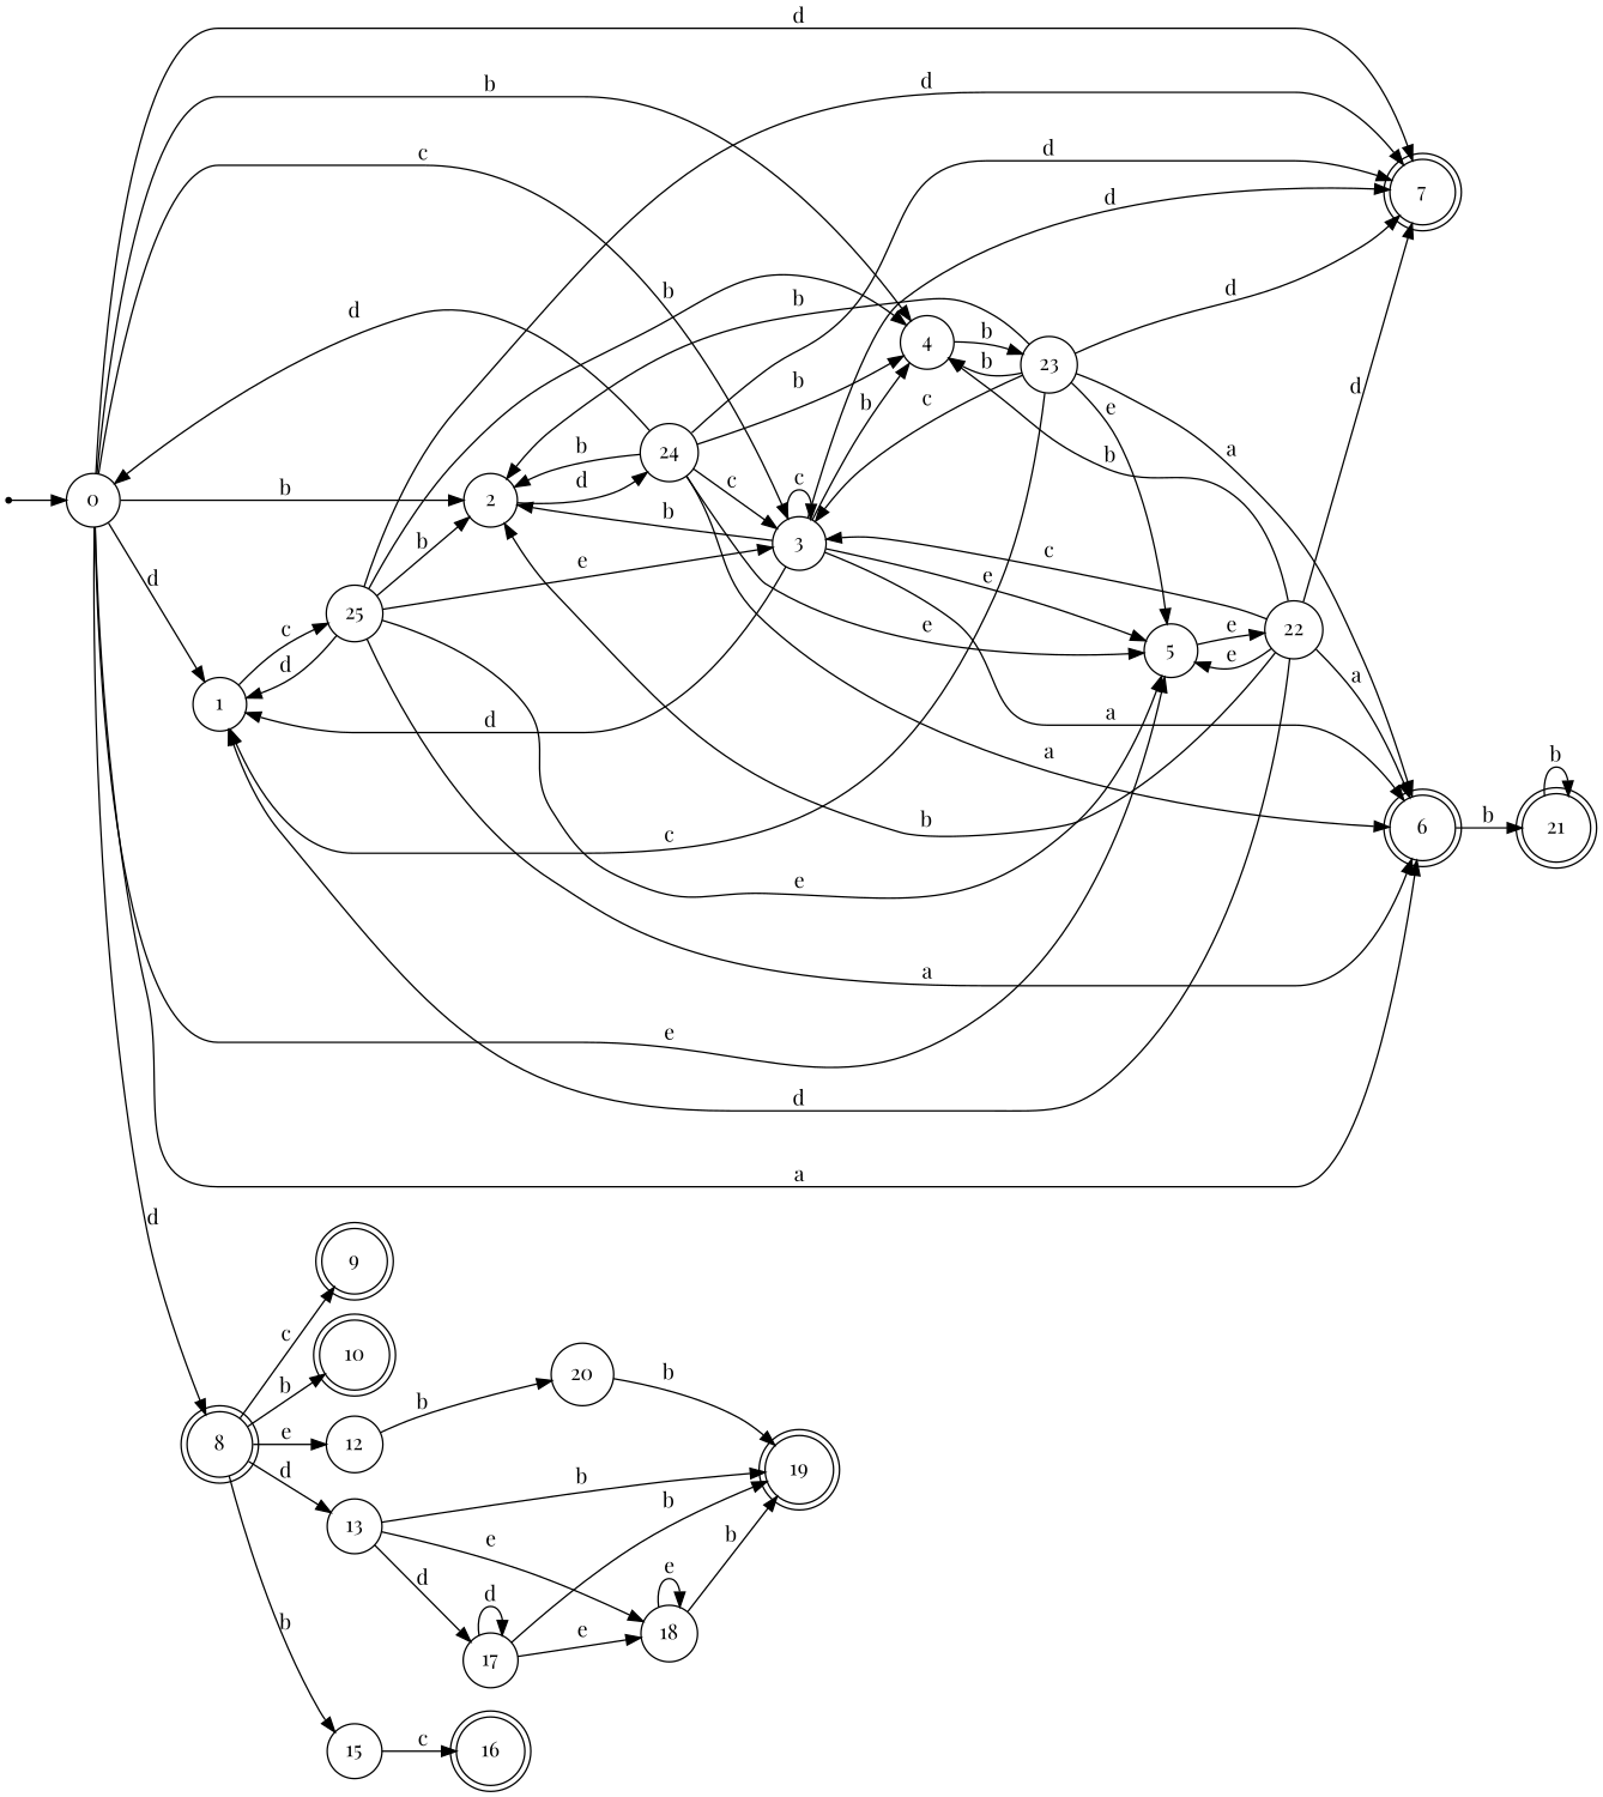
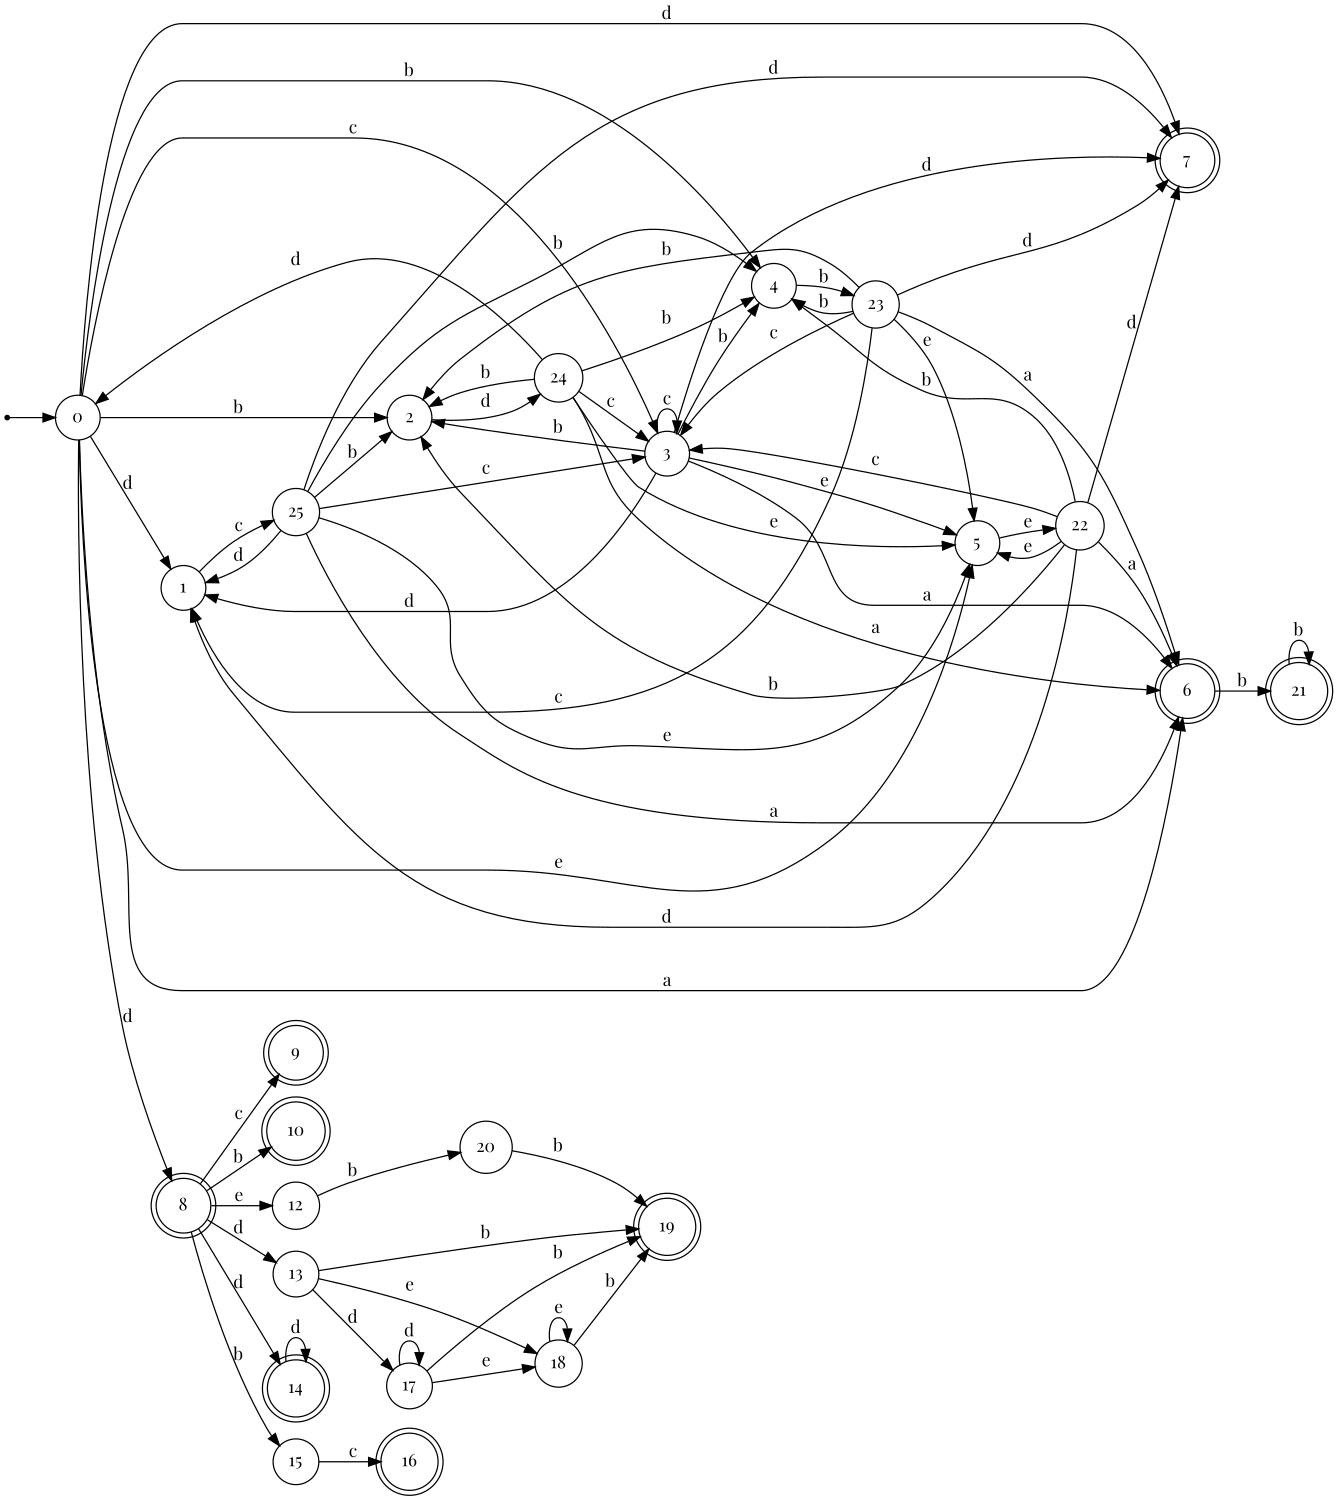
  digraph {
    fontname="Playfair Display"
    rankdir=LR
    node [fontname="Playfair Display" shape=circle]
    edge [fontname="Playfair Display"]
    dummy0 [shape=point]
    0
    1
    2
    3
    4
    5
    6 [shape=doublecircle]
    7 [shape=doublecircle]
    8 [shape=doublecircle]
    25
    24
    23
    22
    21 [shape=doublecircle]
    9 [shape=doublecircle]
    10 [shape=doublecircle]
    12
    13
+   14 [shape=doublecircle]
    15
    20
    19 [shape=doublecircle]
    17
    18
    16 [shape=doublecircle]
    dummy0 -> 0
    0 -> 1 [label=d]
    0 -> 2 [label=b]
    0 -> 3 [label=c]
    0 -> 4 [label=b]
    0 -> 5 [label=e]
    0 -> 6 [label=a]
    0 -> 7 [label=d]
    0 -> 8 [label=d]
    1 -> 25 [label=c]
    2 -> 24 [label=d]
    3 -> 1 [label=d]
    3 -> 2 [label=b]
    3 -> 3 [label=c]
    3 -> 4 [label=b]
    3 -> 5 [label=e]
    3 -> 6 [label=a]
    3 -> 7 [label=d]
    4 -> 23 [label=b]
    5 -> 22 [label=e]
    6 -> 21 [label=b]
    8 -> 9 [label=c]
    8 -> 10 [label=b]
    8 -> 12 [label=e]
    8 -> 13 [label=d]
+   8 -> 14 [label=d]
    8 -> 15 [label=b]
    25 -> 1 [label=d]
    25 -> 2 [label=b]
-   25 -> 3 [label=e]
+   25 -> 3 [label=c]
    25 -> 4 [label=b]
    25 -> 5 [label=e]
    25 -> 6 [label=a]
    25 -> 7 [label=d]
    24 -> 0 [label=d]
    24 -> 2 [label=b]
    24 -> 3 [label=c]
    24 -> 4 [label=b]
    24 -> 5 [label=e]
    24 -> 6 [label=a]
-   24 -> 7 [label=d]
    23 -> 1 [label=c]
    23 -> 2 [label=b]
    23 -> 3 [label=c]
    23 -> 4 [label=b]
    23 -> 5 [label=e]
    23 -> 6 [label=a]
    23 -> 7 [label=d]
    22 -> 1 [label=d]
    22 -> 2 [label=b]
    22 -> 3 [label=c]
    22 -> 4 [label=b]
    22 -> 5 [label=e]
    22 -> 6 [label=a]
    22 -> 7 [label=d]
    21 -> 21 [label=b]
    12 -> 20 [label=b]
    13 -> 19 [label=b]
    13 -> 17 [label=d]
    13 -> 18 [label=e]
+   14 -> 14 [label=d]
    15 -> 16 [label=c]
    20 -> 19 [label=b]
    17 -> 19 [label=b]
    17 -> 17 [label=d]
    17 -> 18 [label=e]
    18 -> 19 [label=b]
    18 -> 18 [label=e]
  }
